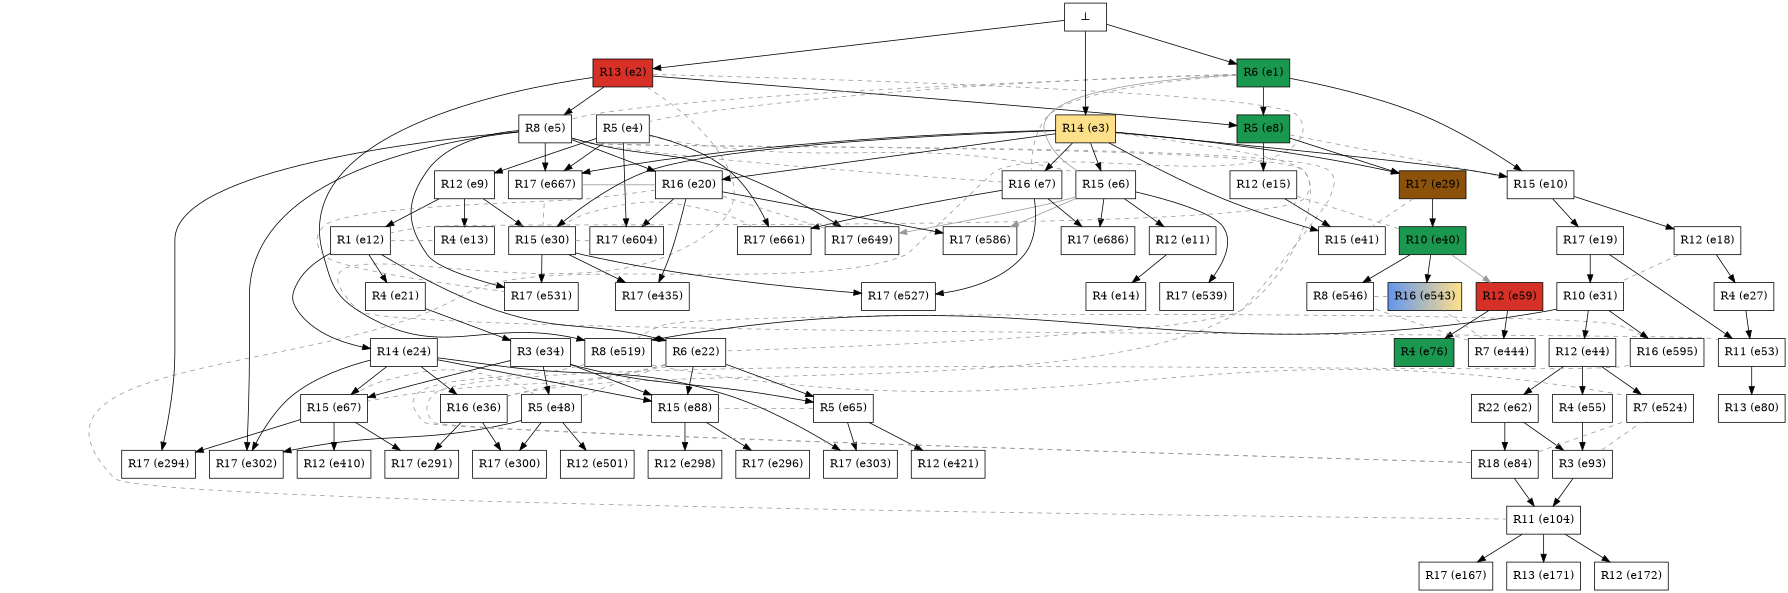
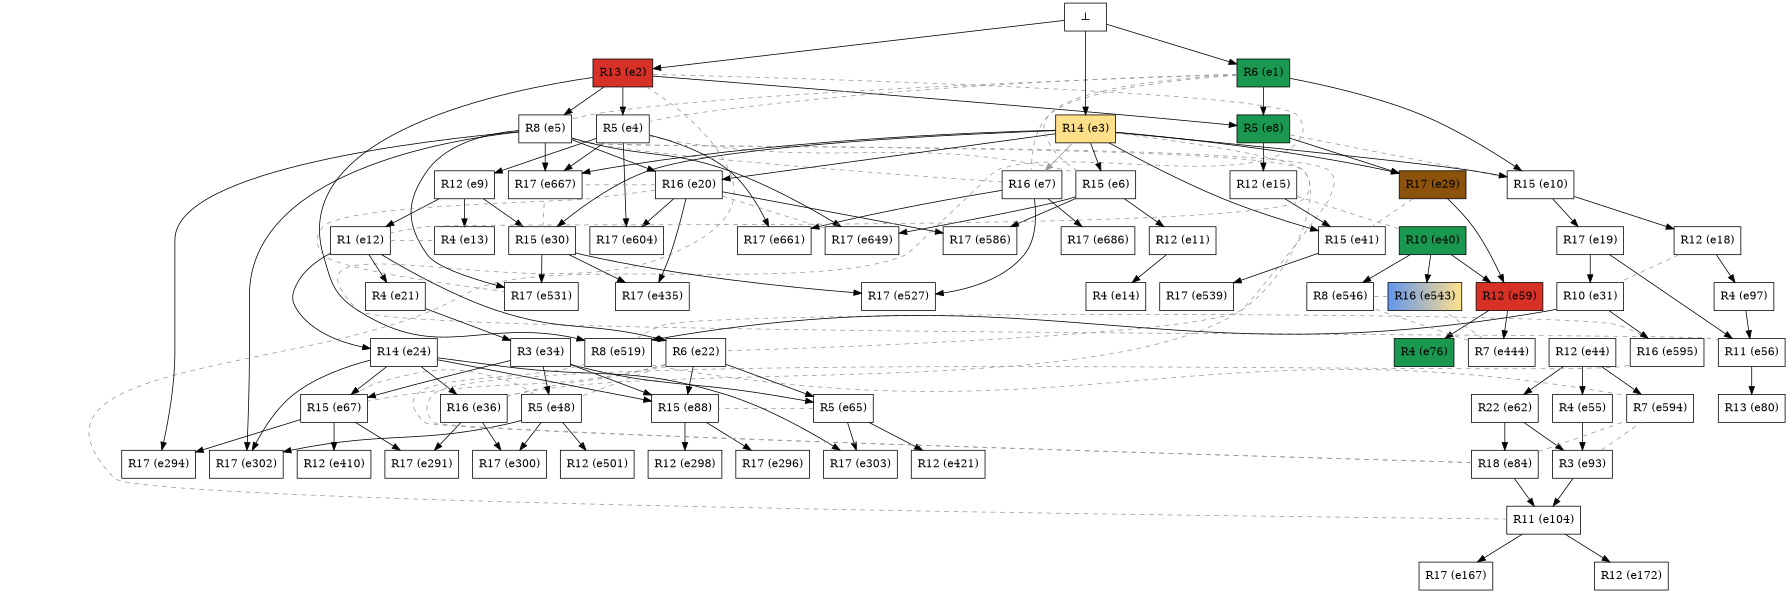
  digraph {
    node [color=black fillcolor="white:white" shape=box style=filled]
    n1 [fillcolor="#d73027:#d73027" label="R13 (e2)"]
    n2 [label="R5 (e4)"]
    n3 [label="R8 (e5)"]
    n4 [fillcolor="#1a9850:#1a9850" label="R5 (e8)"]
-   n5 [label="R11 (e53)"]
+   n5 [label="R11 (e56)"]
    n6 [label="R11 (e104)"]
    n7 [label="R8 (e519)"]
    n8 [label="R15 (e6)"]
    n9 [label="R12 (e9)"]
    n10 [label="R17 (e604)"]
    n11 [label="R17 (e661)"]
    n12 [label="R17 (e667)"]
    n13 [label="R16 (e7)"]
    n14 [label="R16 (e20)"]
    n15 [label="R6 (e22)"]
    n16 [label="R16 (e36)"]
    n17 [label="R17 (e294)"]
    n18 [label="R17 (e302)"]
    n19 [label="R17 (e531)"]
    n20 [label="R17 (e649)"]
    n21 [label="R15 (e10)"]
    n22 [fillcolor="#8c510a:#8c510a" label="R17 (e29)"]
    n23 [label="R12 (e15)"]
    n24 [label="R13 (e80)"]
    n25 [label="R17 (e167)"]
-   n26 [label="R13 (e171)"]
    n27 [label="R12 (e172)"]
    n28 [label="R16 (e595)"]
-   n29 [label="R7 (e524)"]
+   n29 [label="R7 (e594)"]
    n30 [label="R12 (e11)"]
    n31 [label="R17 (e586)"]
    n32 [label="R17 (e686)"]
    n33 [label="R1 (e12)"]
    n34 [label="R15 (e30)"]
    n35 [label="R4 (e13)"]
    n36 [label="R17 (e527)"]
    n37 [label="R17 (e435)"]
    n38 [label="R5 (e48)"]
    n39 [label="R5 (e65)"]
    n40 [label="R15 (e67)"]
    n41 [label="R15 (e88)"]
    n42 [label="R17 (e291)"]
    n43 [label="R17 (e300)"]
    n44 [fillcolor="#fee08b:#fee08b" label="R14 (e3)"]
    n45 [label="R15 (e41)"]
    n46 [label="R12 (e18)"]
    n47 [label="R17 (e19)"]
    n48 [label="R4 (e21)"]
    n49 [label="R14 (e24)"]
    n50 [fillcolor="#1a9850:#1a9850" label="R10 (e40)"]
    n51 [label="R17 (e539)"]
    n52 [label="R4 (e14)"]
    n53 [fillcolor="#1a9850:#1a9850" label="R6 (e1)"]
-   n54 [label="R4 (e27)"]
+   n54 [label="R4 (e97)"]
    n55 [label="R10 (e31)"]
    n56 [label="R3 (e34)"]
    n57 [label="R17 (e303)"]
    n58 [fillcolor="#d73027:#d73027" label="R12 (e59)"]
    n59 [fillcolor="cornflowerblue:#fee08b" label="R16 (e543)"]
    n60 [label="R8 (e546)"]
    n61 [label="R12 (e44)"]
    n62 [label="R12 (e501)"]
    n63 [label="R12 (e421)"]
    n64 [label="R12 (e410)"]
    n65 [label="R17 (e296)"]
    n66 [label="R12 (e298)"]
    n67 [label="R4 (e55)"]
    n68 [label="R22 (e62)"]
    n69 [fillcolor="#1a9850:#1a9850" label="R4 (e76)"]
    n70 [label="R7 (e444)"]
    n71 [label="R3 (e93)"]
    n72 [label="R18 (e84)"]
    n73 [fillcolor=white label="⊥" color=""]
+   n1 -> n2
    n1 -> n3
    n1 -> n4
    n1 -> n5 [arrowhead=none color=gray60 constraint=false style=dashed]
    n1 -> n6 [arrowhead=none color=gray60 constraint=false style=dashed]
    n1 -> n7
    n2 -> n8 [arrowhead=none color=gray60 constraint=false style=dashed]
    n2 -> n9
    n2 -> n10
    n2 -> n11
    n2 -> n12
    n3 -> n12
    n3 -> n13 [arrowhead=none color=gray60 constraint=false style=dashed]
    n3 -> n14
    n3 -> n15 [arrowhead=none color=gray60 constraint=false style=dashed]
    n3 -> n16 [arrowhead=none color=gray60 constraint=false style=dashed]
    n3 -> n17
    n3 -> n18
    n3 -> n19
    n3 -> n20
    n4 -> n21 [arrowhead=none color=gray60 constraint=false style=dashed]
    n4 -> n22
    n4 -> n23
    n5 -> n24
    n6 -> n25
-   n6 -> n26
    n6 -> n27
    n7 -> n28 [arrowhead=none color=gray60 constraint=false style=dashed]
    n7 -> n29 [arrowhead=none color=gray60 constraint=false style=dashed]
-   n8 -> n20 [color=gray60]
+   n8 -> n20
    n8 -> n30
-   n8 -> n31 [color=gray60]
-   n8 -> n32
+   n8 -> n31
    n9 -> n33
    n9 -> n34
    n9 -> n35
    n13 -> n11
    n13 -> n32
    n13 -> n36
    n14 -> n10
-   n14 -> n12 [arrowhead=none color=gray60 constraint=false style=solid]
+   n14 -> n12 [arrowhead=none color=gray60 constraint=false style=dashed]
    n14 -> n19 [arrowhead=none color=gray60 constraint=false style=dashed]
    n14 -> n20 [arrowhead=none color=gray60 constraint=false style=dashed]
    n14 -> n31
    n14 -> n37
    n15 -> n16 [arrowhead=none color=gray60 constraint=false style=dashed]
    n15 -> n38 [arrowhead=none color=gray60 constraint=false style=dashed]
    n15 -> n39
    n15 -> n40 [arrowhead=none color=gray60 constraint=false style=dashed]
    n15 -> n41
    n16 -> n42
    n16 -> n43
    n21 -> n46
    n21 -> n47
    n22 -> n45 [arrowhead=none color=gray60 constraint=false style=dashed]
-   n22 -> n50
+   n22 -> n58
    n23 -> n45
    n23 -> n50 [arrowhead=none color=gray60 constraint=false style=dashed]
    n30 -> n52
    n33 -> n15
    n33 -> n35 [arrowhead=none color=gray60 constraint=false style=dashed]
    n33 -> n48
    n33 -> n49
-   n34 -> n10 [arrowhead=none color=gray60 constraint=false style=dashed]
-   n34 -> n11 [arrowhead=none color=gray60 constraint=false style=dashed]
    n34 -> n12 [arrowhead=none color=gray60 constraint=false style=dashed]
    n34 -> n19
    n34 -> n36
    n34 -> n37
    n38 -> n18
    n38 -> n40 [arrowhead=none color=gray60 constraint=false style=dashed]
    n38 -> n43
    n38 -> n62
    n39 -> n41 [arrowhead=none color=gray60 constraint=false style=dashed]
    n39 -> n57
    n39 -> n63
    n40 -> n17
    n40 -> n42
    n40 -> n64
    n41 -> n65
    n41 -> n66
    n44 -> n8
    n44 -> n12
-   n44 -> n13
+   n44 -> n13 [color=gray60]
    n44 -> n14
    n44 -> n21
    n44 -> n22
    n44 -> n33 [arrowhead=none color=gray60 constraint=false style=dashed]
    n44 -> n34
    n44 -> n45
-   n8 -> n51
+   n45 -> n51
    n46 -> n54
    n46 -> n55 [arrowhead=none color=gray60 constraint=false style=dashed]
    n47 -> n5
    n47 -> n55
    n48 -> n56
    n49 -> n16
    n49 -> n18
    n49 -> n40
    n49 -> n41
    n49 -> n57
-   n50 -> n58 [color=gray60]
+   n50 -> n58
    n50 -> n59
    n50 -> n60
    n53 -> n2 [arrowhead=none color=gray60 constraint=false style=dashed]
    n53 -> n3 [arrowhead=none color=gray60 constraint=false style=dashed]
    n53 -> n4
-   n53 -> n8 [arrowhead=none color=gray60 constraint=false style=solid]
+   n53 -> n8 [arrowhead=none color=gray60 constraint=false style=dashed]
    n53 -> n13 [arrowhead=none color=gray60 constraint=false style=dashed]
    n53 -> n21
    n54 -> n5
    n55 -> n7
    n55 -> n28
-   n55 -> n61
    n56 -> n38
    n56 -> n39
    n56 -> n40
    n56 -> n41
    n58 -> n69
    n58 -> n70
    n59 -> n60 [arrowhead=none color=gray60 constraint=false style=dashed]
    n61 -> n29
    n61 -> n67
    n61 -> n68
    n67 -> n71
    n68 -> n71
    n68 -> n72
    n70 -> n59 [arrowhead=none color=gray60 constraint=false style=dashed]
    n70 -> n60 [arrowhead=none color=gray60 constraint=false style=dashed]
    n71 -> n6
    n71 -> n29 [arrowhead=none color=gray60 constraint=false style=dashed]
    n72 -> n6
    n72 -> n7 [arrowhead=none color=gray60 constraint=false style=dashed]
    n72 -> n28 [arrowhead=none color=gray60 constraint=false style=dashed]
    n72 -> n29 [arrowhead=none color=gray60 constraint=false style=dashed]
    n73 -> n1
    n73 -> n44
    n73 -> n53
  }
